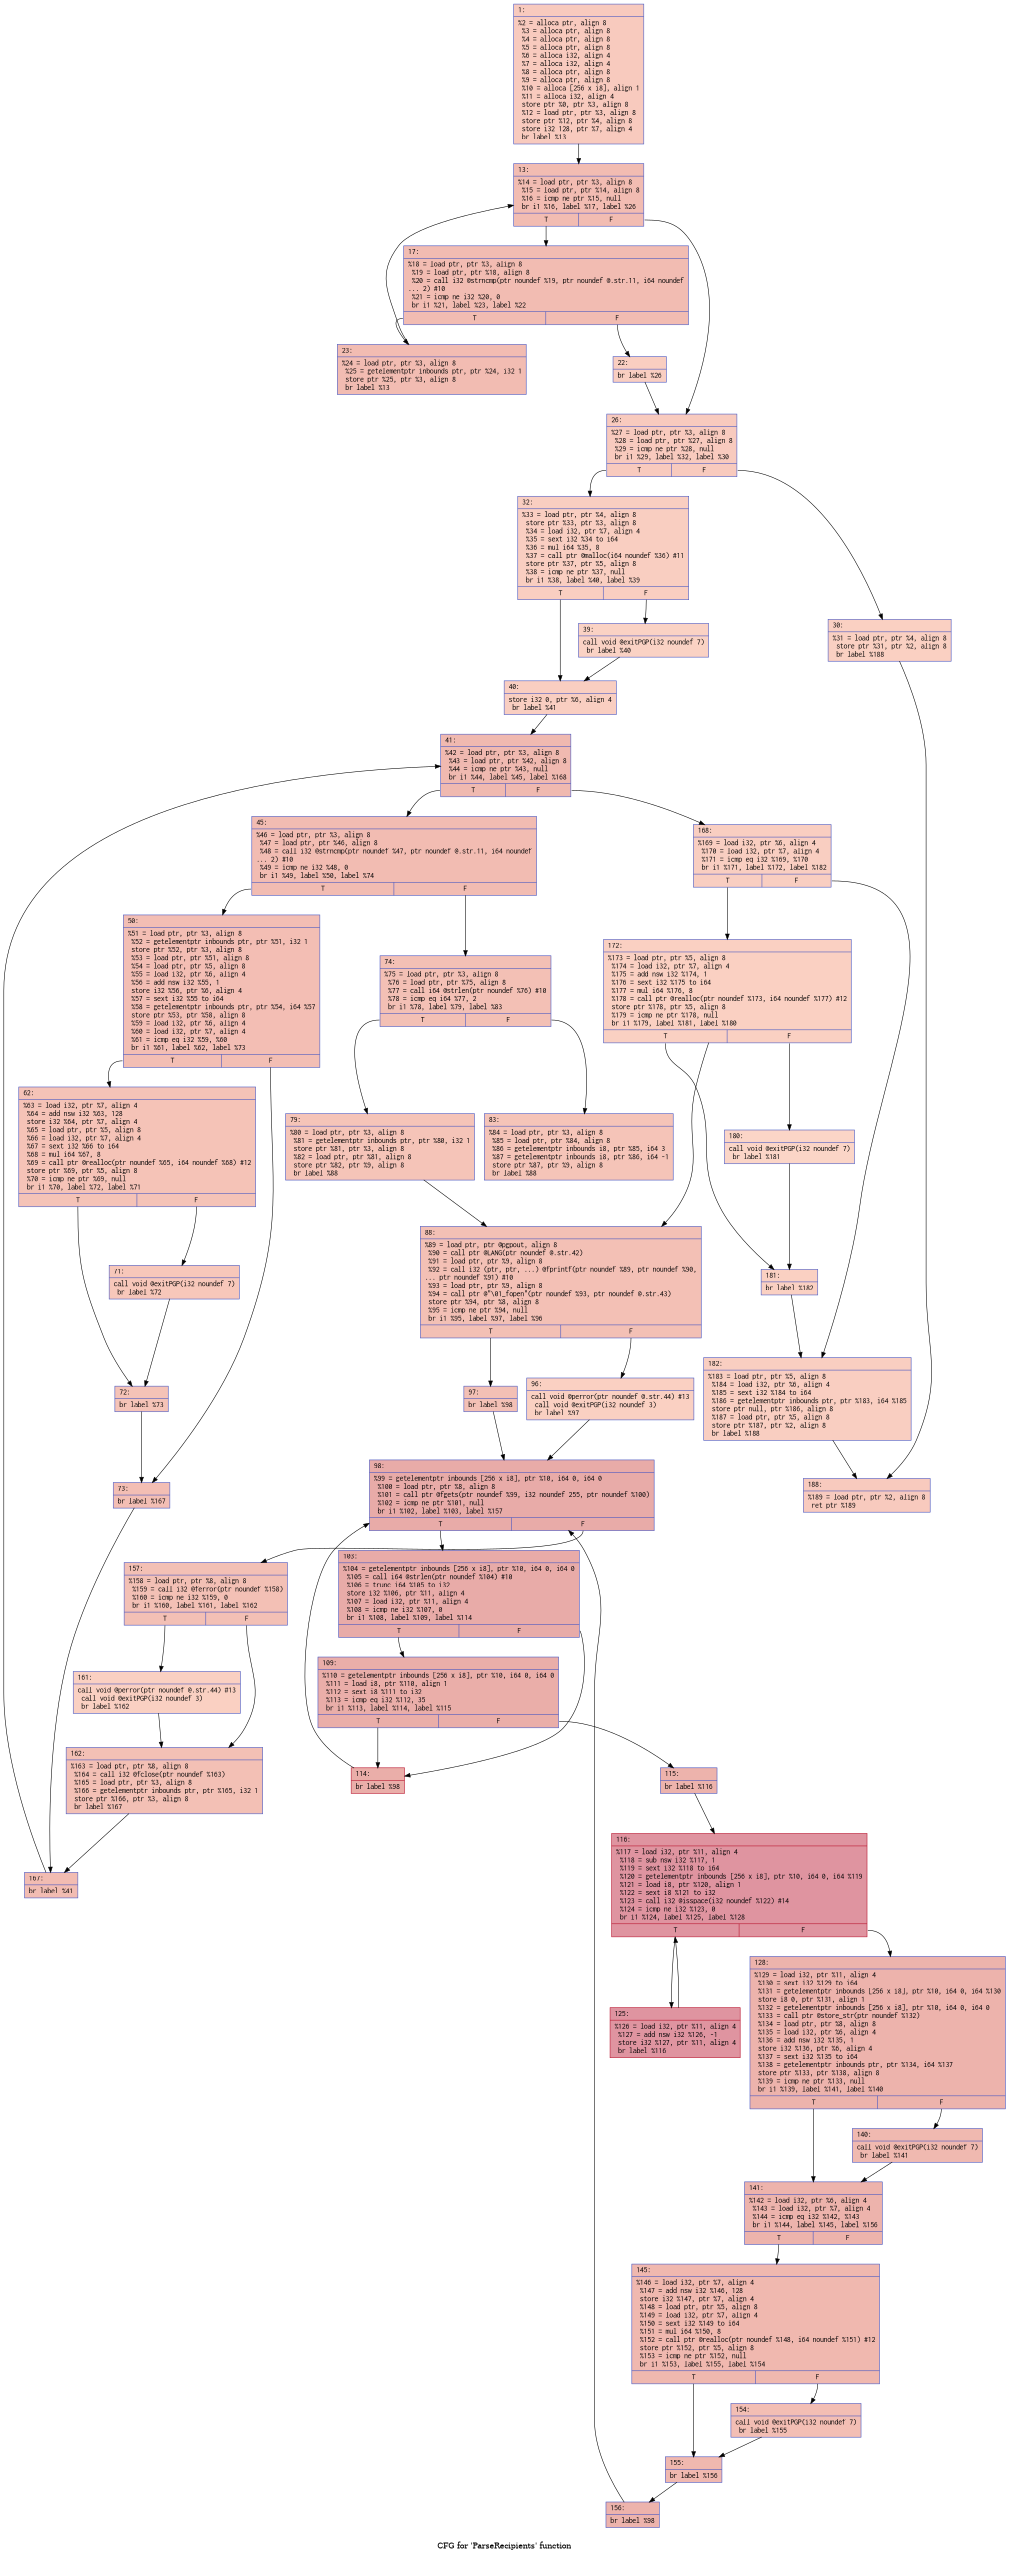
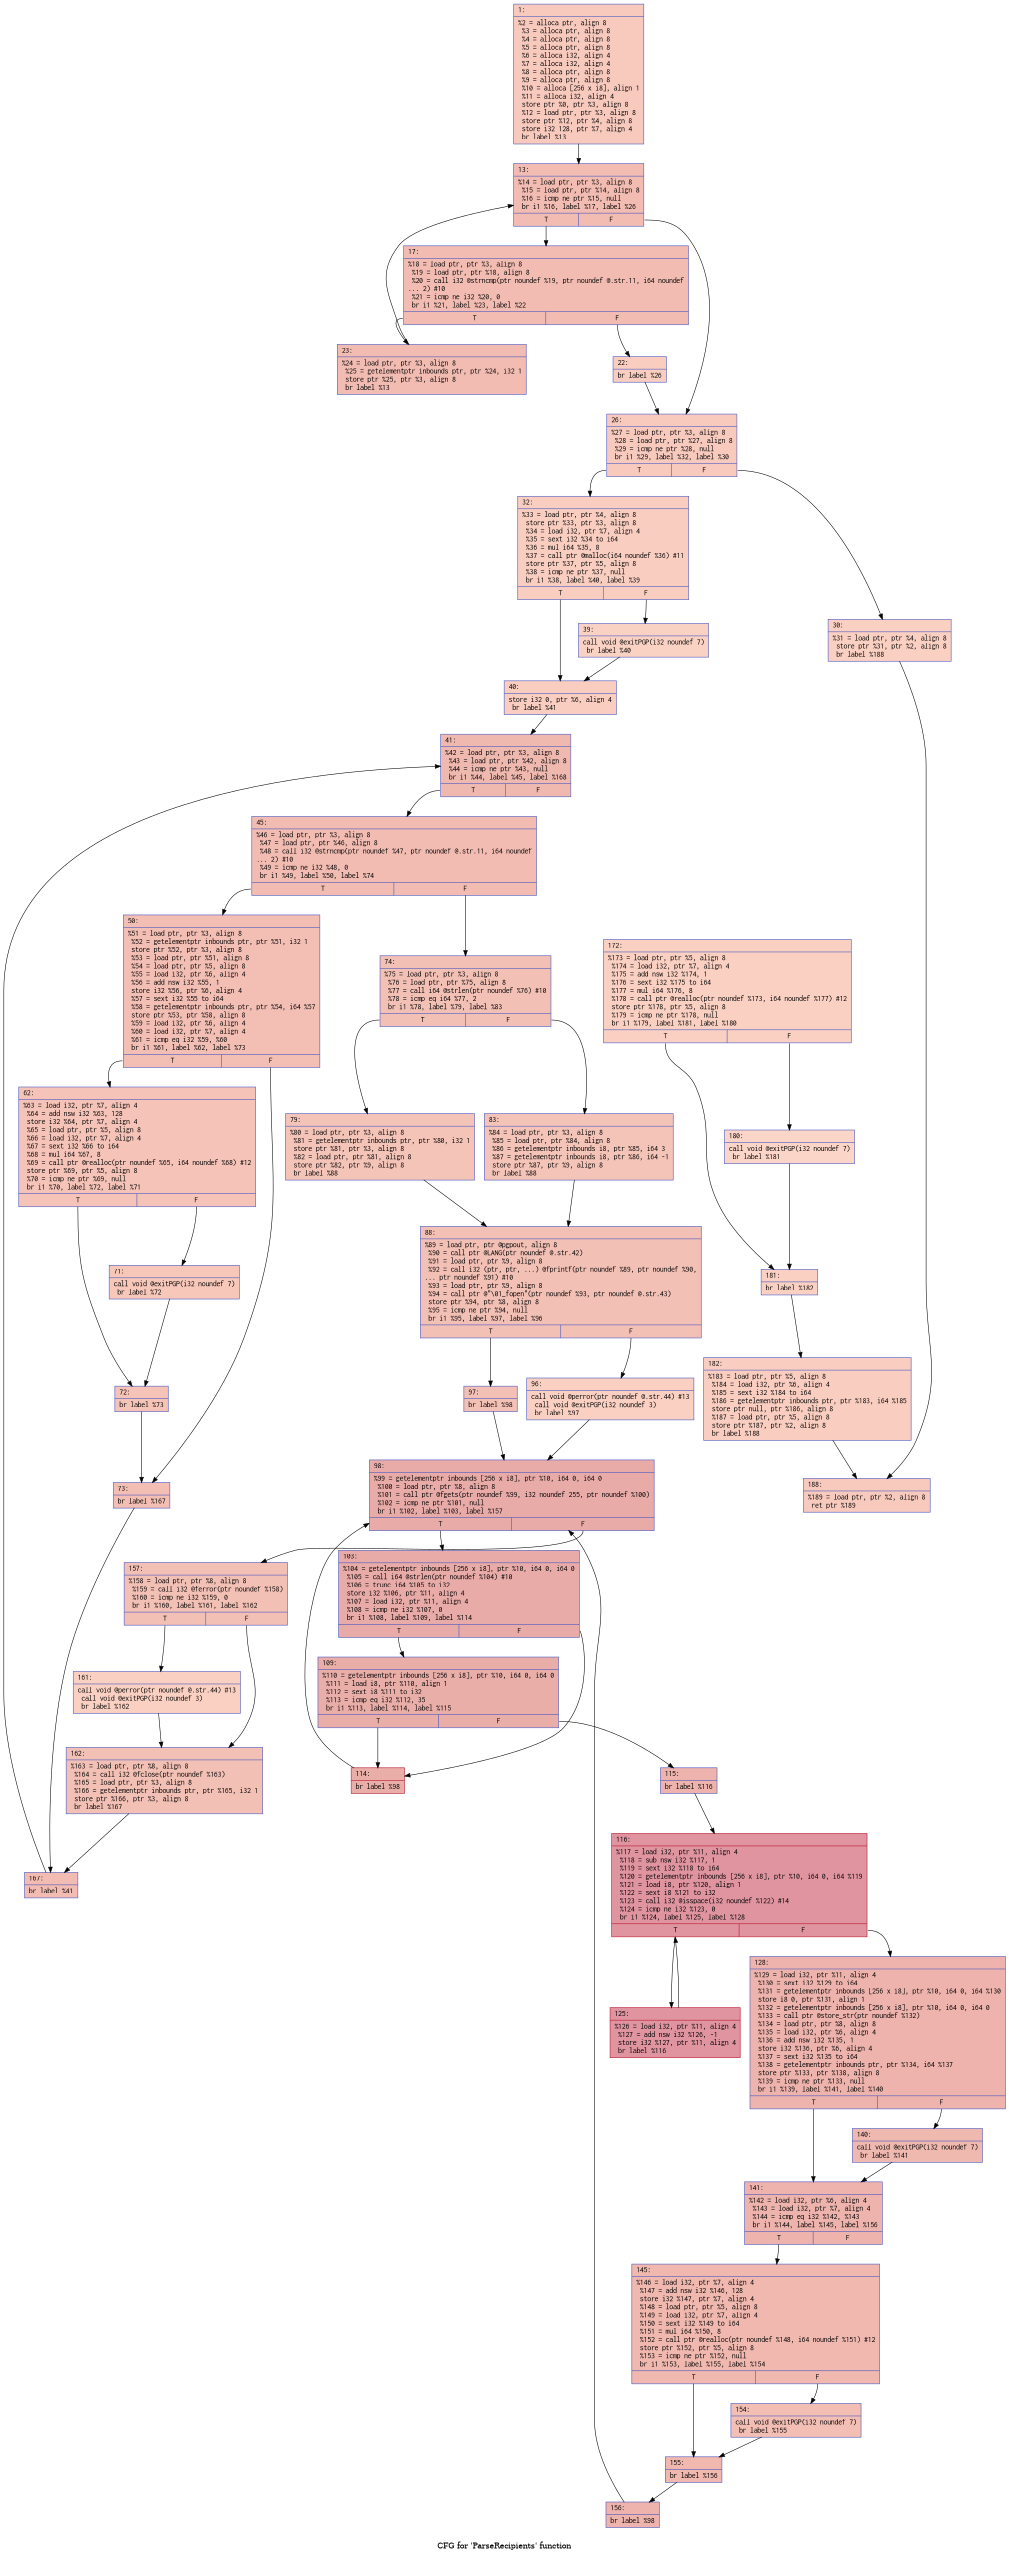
  digraph {
    label="CFG for 'ParseRecipients' function"
    node [color="#3d50c3ff" fillcolor="#e1675170" fontname=Courier shape=record style=filled]
    n1 [fillcolor="#ef886b70" label="{1:\l|  %2 = alloca ptr, align 8\l  %3 = alloca ptr, align 8\l  %4 = alloca ptr, align 8\l  %5 = alloca ptr, align 8\l  %6 = alloca i32, align 4\l  %7 = alloca i32, align 4\l  %8 = alloca ptr, align 8\l  %9 = alloca ptr, align 8\l  %10 = alloca [256 x i8], align 1\l  %11 = alloca i32, align 4\l  store ptr %0, ptr %3, align 8\l  %12 = load ptr, ptr %3, align 8\l  store ptr %12, ptr %4, align 8\l  store i32 128, ptr %7, align 4\l  br label %13\l}"]
    n2 [label="{13:\l|  %14 = load ptr, ptr %3, align 8\l  %15 = load ptr, ptr %14, align 8\l  %16 = icmp ne ptr %15, null\l  br i1 %16, label %17, label %26\l|{<s0>T|<s1>F}}"]
    n3 [label="{17:\l|  %18 = load ptr, ptr %3, align 8\l  %19 = load ptr, ptr %18, align 8\l  %20 = call i32 @strncmp(ptr noundef %19, ptr noundef @.str.11, i64 noundef\l... 2) #10\l  %21 = icmp ne i32 %20, 0\l  br i1 %21, label %23, label %22\l|{<s0>T|<s1>F}}"]
    n4 [fillcolor="#ef886b70" label="{26:\l|  %27 = load ptr, ptr %3, align 8\l  %28 = load ptr, ptr %27, align 8\l  %29 = icmp ne ptr %28, null\l  br i1 %29, label %32, label %30\l|{<s0>T|<s1>F}}"]
    n5 [label="{23:\l|  %24 = load ptr, ptr %3, align 8\l  %25 = getelementptr inbounds ptr, ptr %24, i32 1\l  store ptr %25, ptr %3, align 8\l  br label %13\l}"]
    n6 [fillcolor="#f2907270" label="{22:\l|  br label %26\l}"]
    n7 [fillcolor="#f2907270" label="{32:\l|  %33 = load ptr, ptr %4, align 8\l  store ptr %33, ptr %3, align 8\l  %34 = load i32, ptr %7, align 4\l  %35 = sext i32 %34 to i64\l  %36 = mul i64 %35, 8\l  %37 = call ptr @malloc(i64 noundef %36) #11\l  store ptr %37, ptr %5, align 8\l  %38 = icmp ne ptr %37, null\l  br i1 %38, label %40, label %39\l|{<s0>T|<s1>F}}"]
    n8 [fillcolor="#f3947570" label="{30:\l|  %31 = load ptr, ptr %4, align 8\l  store ptr %31, ptr %2, align 8\l  br label %188\l}"]
    n9 [fillcolor="#f2907270" label="{40:\l|  store i32 0, ptr %6, align 4\l  br label %41\l}"]
    n10 [fillcolor="#f4987a70" label="{39:\l|  call void @exitPGP(i32 noundef 7)\l  br label %40\l}"]
    n11 [fillcolor="#ef886b70" label="{188:\l|  %189 = load ptr, ptr %2, align 8\l  ret ptr %189\l}"]
    n12 [fillcolor="#de614d70" label="{41:\l|  %42 = load ptr, ptr %3, align 8\l  %43 = load ptr, ptr %42, align 8\l  %44 = icmp ne ptr %43, null\l  br i1 %44, label %45, label %168\l|{<s0>T|<s1>F}}"]
    n13 [label="{45:\l|  %46 = load ptr, ptr %3, align 8\l  %47 = load ptr, ptr %46, align 8\l  %48 = call i32 @strncmp(ptr noundef %47, ptr noundef @.str.11, i64 noundef\l... 2) #10\l  %49 = icmp ne i32 %48, 0\l  br i1 %49, label %50, label %74\l|{<s0>T|<s1>F}}"]
-   n14 [fillcolor="#f2907270" label="{168:\l|  %169 = load i32, ptr %6, align 4\l  %170 = load i32, ptr %7, align 4\l  %171 = icmp eq i32 %169, %170\l  br i1 %171, label %172, label %182\l|{<s0>T|<s1>F}}"]
    n15 [fillcolor="#e36c5570" label="{50:\l|  %51 = load ptr, ptr %3, align 8\l  %52 = getelementptr inbounds ptr, ptr %51, i32 1\l  store ptr %52, ptr %3, align 8\l  %53 = load ptr, ptr %51, align 8\l  %54 = load ptr, ptr %5, align 8\l  %55 = load i32, ptr %6, align 4\l  %56 = add nsw i32 %55, 1\l  store i32 %56, ptr %6, align 4\l  %57 = sext i32 %55 to i64\l  %58 = getelementptr inbounds ptr, ptr %54, i64 %57\l  store ptr %53, ptr %58, align 8\l  %59 = load i32, ptr %6, align 4\l  %60 = load i32, ptr %7, align 4\l  %61 = icmp eq i32 %59, %60\l  br i1 %61, label %62, label %73\l|{<s0>T|<s1>F}}"]
    n16 [fillcolor="#e5705870" label="{74:\l|  %75 = load ptr, ptr %3, align 8\l  %76 = load ptr, ptr %75, align 8\l  %77 = call i64 @strlen(ptr noundef %76) #10\l  %78 = icmp eq i64 %77, 2\l  br i1 %78, label %79, label %83\l|{<s0>T|<s1>F}}"]
    n17 [fillcolor="#f3947570" label="{172:\l|  %173 = load ptr, ptr %5, align 8\l  %174 = load i32, ptr %7, align 4\l  %175 = add nsw i32 %174, 1\l  %176 = sext i32 %175 to i64\l  %177 = mul i64 %176, 8\l  %178 = call ptr @realloc(ptr noundef %173, i64 noundef %177) #12\l  store ptr %178, ptr %5, align 8\l  %179 = icmp ne ptr %178, null\l  br i1 %179, label %181, label %180\l|{<s0>T|<s1>F}}"]
    n18 [fillcolor="#f2907270" label="{182:\l|  %183 = load ptr, ptr %5, align 8\l  %184 = load i32, ptr %6, align 4\l  %185 = sext i32 %184 to i64\l  %186 = getelementptr inbounds ptr, ptr %183, i64 %185\l  store ptr null, ptr %186, align 8\l  %187 = load ptr, ptr %5, align 8\l  store ptr %187, ptr %2, align 8\l  br label %188\l}"]
    n19 [fillcolor="#e8765c70" label="{62:\l|  %63 = load i32, ptr %7, align 4\l  %64 = add nsw i32 %63, 128\l  store i32 %64, ptr %7, align 4\l  %65 = load ptr, ptr %5, align 8\l  %66 = load i32, ptr %7, align 4\l  %67 = sext i32 %66 to i64\l  %68 = mul i64 %67, 8\l  %69 = call ptr @realloc(ptr noundef %65, i64 noundef %68) #12\l  store ptr %69, ptr %5, align 8\l  %70 = icmp ne ptr %69, null\l  br i1 %70, label %72, label %71\l|{<s0>T|<s1>F}}"]
    n20 [fillcolor="#e36c5570" label="{73:\l|  br label %167\l}"]
    n21 [fillcolor="#e97a5f70" label="{79:\l|  %80 = load ptr, ptr %3, align 8\l  %81 = getelementptr inbounds ptr, ptr %80, i32 1\l  store ptr %81, ptr %3, align 8\l  %82 = load ptr, ptr %81, align 8\l  store ptr %82, ptr %9, align 8\l  br label %88\l}"]
    n22 [fillcolor="#e97a5f70" label="{83:\l|  %84 = load ptr, ptr %3, align 8\l  %85 = load ptr, ptr %84, align 8\l  %86 = getelementptr inbounds i8, ptr %85, i64 3\l  %87 = getelementptr inbounds i8, ptr %86, i64 -1\l  store ptr %87, ptr %9, align 8\l  br label %88\l}"]
    n23 [fillcolor="#f3947570" label="{181:\l|  br label %182\l}"]
    n24 [fillcolor="#f5a08170" label="{180:\l|  call void @exitPGP(i32 noundef 7)\l  br label %181\l}"]
    n25 [fillcolor="#e8765c70" label="{72:\l|  br label %73\l}"]
    n26 [fillcolor="#ec7f6370" label="{71:\l|  call void @exitPGP(i32 noundef 7)\l  br label %72\l}"]
    n27 [label="{167:\l|  br label %41\l}"]
    n28 [fillcolor="#e5705870" label="{88:\l|  %89 = load ptr, ptr @pgpout, align 8\l  %90 = call ptr @LANG(ptr noundef @.str.42)\l  %91 = load ptr, ptr %9, align 8\l  %92 = call i32 (ptr, ptr, ...) @fprintf(ptr noundef %89, ptr noundef %90,\l... ptr noundef %91) #10\l  %93 = load ptr, ptr %9, align 8\l  %94 = call ptr @\"\\01_fopen\"(ptr noundef %93, ptr noundef @.str.43)\l  store ptr %94, ptr %8, align 8\l  %95 = icmp ne ptr %94, null\l  br i1 %95, label %97, label %96\l|{<s0>T|<s1>F}}"]
    n29 [fillcolor="#e5705870" label="{97:\l|  br label %98\l}"]
    n30 [fillcolor="#f3947570" label="{96:\l|  call void @perror(ptr noundef @.str.44) #13\l  call void @exitPGP(i32 noundef 3)\l  br label %97\l}"]
    n31 [fillcolor="#cc403a70" label="{98:\l|  %99 = getelementptr inbounds [256 x i8], ptr %10, i64 0, i64 0\l  %100 = load ptr, ptr %8, align 8\l  %101 = call ptr @fgets(ptr noundef %99, i32 noundef 255, ptr noundef %100)\l  %102 = icmp ne ptr %101, null\l  br i1 %102, label %103, label %157\l|{<s0>T|<s1>F}}"]
    n32 [fillcolor="#cc403a70" label="{103:\l|  %104 = getelementptr inbounds [256 x i8], ptr %10, i64 0, i64 0\l  %105 = call i64 @strlen(ptr noundef %104) #10\l  %106 = trunc i64 %105 to i32\l  store i32 %106, ptr %11, align 4\l  %107 = load i32, ptr %11, align 4\l  %108 = icmp ne i32 %107, 0\l  br i1 %108, label %109, label %114\l|{<s0>T|<s1>F}}"]
    n33 [fillcolor="#e5705870" label="{157:\l|  %158 = load ptr, ptr %8, align 8\l  %159 = call i32 @ferror(ptr noundef %158)\l  %160 = icmp ne i32 %159, 0\l  br i1 %160, label %161, label %162\l|{<s0>T|<s1>F}}"]
    n34 [fillcolor="#d0473d70" label="{109:\l|  %110 = getelementptr inbounds [256 x i8], ptr %10, i64 0, i64 0\l  %111 = load i8, ptr %110, align 1\l  %112 = sext i8 %111 to i32\l  %113 = icmp eq i32 %112, 35\l  br i1 %113, label %114, label %115\l|{<s0>T|<s1>F}}"]
    n35 [color="#b70d28ff" fillcolor="#d0473d70" label="{114:\l|  br label %98\l}"]
    n36 [fillcolor="#f3947570" label="{161:\l|  call void @perror(ptr noundef @.str.44) #13\l  call void @exitPGP(i32 noundef 3)\l  br label %162\l}"]
    n37 [fillcolor="#e5705870" label="{162:\l|  %163 = load ptr, ptr %8, align 8\l  %164 = call i32 @fclose(ptr noundef %163)\l  %165 = load ptr, ptr %3, align 8\l  %166 = getelementptr inbounds ptr, ptr %165, i32 1\l  store ptr %166, ptr %3, align 8\l  br label %167\l}"]
    n38 [fillcolor="#d6524470" label="{115:\l|  br label %116\l}"]
    n39 [color="#b70d28ff" fillcolor="#b70d2870" label="{116:\l|  %117 = load i32, ptr %11, align 4\l  %118 = sub nsw i32 %117, 1\l  %119 = sext i32 %118 to i64\l  %120 = getelementptr inbounds [256 x i8], ptr %10, i64 0, i64 %119\l  %121 = load i8, ptr %120, align 1\l  %122 = sext i8 %121 to i32\l  %123 = call i32 @isspace(i32 noundef %122) #14\l  %124 = icmp ne i32 %123, 0\l  br i1 %124, label %125, label %128\l|{<s0>T|<s1>F}}"]
    n40 [color="#b70d28ff" fillcolor="#b70d2870" label="{125:\l|  %126 = load i32, ptr %11, align 4\l  %127 = add nsw i32 %126, -1\l  store i32 %127, ptr %11, align 4\l  br label %116\l}"]
    n41 [fillcolor="#d6524470" label="{128:\l|  %129 = load i32, ptr %11, align 4\l  %130 = sext i32 %129 to i64\l  %131 = getelementptr inbounds [256 x i8], ptr %10, i64 0, i64 %130\l  store i8 0, ptr %131, align 1\l  %132 = getelementptr inbounds [256 x i8], ptr %10, i64 0, i64 0\l  %133 = call ptr @store_str(ptr noundef %132)\l  %134 = load ptr, ptr %8, align 8\l  %135 = load i32, ptr %6, align 4\l  %136 = add nsw i32 %135, 1\l  store i32 %136, ptr %6, align 4\l  %137 = sext i32 %135 to i64\l  %138 = getelementptr inbounds ptr, ptr %134, i64 %137\l  store ptr %133, ptr %138, align 8\l  %139 = icmp ne ptr %133, null\l  br i1 %139, label %141, label %140\l|{<s0>T|<s1>F}}"]
    n42 [fillcolor="#d6524470" label="{141:\l|  %142 = load i32, ptr %6, align 4\l  %143 = load i32, ptr %7, align 4\l  %144 = icmp eq i32 %142, %143\l  br i1 %144, label %145, label %156\l|{<s0>T|<s1>F}}"]
    n43 [fillcolor="#de614d70" label="{140:\l|  call void @exitPGP(i32 noundef 7)\l  br label %141\l}"]
    n44 [fillcolor="#dc5d4a70" label="{145:\l|  %146 = load i32, ptr %7, align 4\l  %147 = add nsw i32 %146, 128\l  store i32 %147, ptr %7, align 4\l  %148 = load ptr, ptr %5, align 8\l  %149 = load i32, ptr %7, align 4\l  %150 = sext i32 %149 to i64\l  %151 = mul i64 %150, 8\l  %152 = call ptr @realloc(ptr noundef %148, i64 noundef %151) #12\l  store ptr %152, ptr %5, align 8\l  %153 = icmp ne ptr %152, null\l  br i1 %153, label %155, label %154\l|{<s0>T|<s1>F}}"]
    n45 [fillcolor="#dc5d4a70" label="{155:\l|  br label %156\l}"]
    n46 [fillcolor="#e36c5570" label="{154:\l|  call void @exitPGP(i32 noundef 7)\l  br label %155\l}"]
    n47 [fillcolor="#d6524470" label="{156:\l|  br label %98\l}"]
    n1 -> n2
    n2 -> n3 [tailport=s0]
    n2 -> n4 [tailport=s1]
    n3 -> n5 [tailport=s0]
    n3 -> n6 [tailport=s1]
    n4 -> n7 [tailport=s0]
    n4 -> n8 [tailport=s1]
    n5 -> n2
    n6 -> n4
    n7 -> n9 [tailport=s0]
    n7 -> n10 [tailport=s1]
    n8 -> n11
    n9 -> n12
    n10 -> n9
    n12 -> n13 [tailport=s0]
-   n12 -> n14 [tailport=s1]
    n13 -> n15 [tailport=s0]
    n13 -> n16 [tailport=s1]
-   n14 -> n17 [tailport=s0]
-   n14 -> n18 [tailport=s1]
    n15 -> n19 [tailport=s0]
    n15 -> n20 [tailport=s1]
    n16 -> n21 [tailport=s0]
    n16 -> n22 [tailport=s1]
    n17 -> n23 [tailport=s0]
    n17 -> n24 [tailport=s1]
    n18 -> n11
    n19 -> n25 [tailport=s0]
    n19 -> n26 [tailport=s1]
    n20 -> n27
    n21 -> n28
-   n17 -> n28
+   n22 -> n28
    n23 -> n18
    n24 -> n23
    n25 -> n20
    n26 -> n25
    n27 -> n12
    n28 -> n29 [tailport=s0]
    n28 -> n30 [tailport=s1]
    n29 -> n31
    n30 -> n31
    n31 -> n32 [tailport=s0]
    n31 -> n33 [tailport=s1]
    n32 -> n34 [tailport=s0]
    n32 -> n35 [tailport=s1]
    n33 -> n36 [tailport=s0]
    n33 -> n37 [tailport=s1]
    n34 -> n35 [tailport=s0]
    n34 -> n38 [tailport=s1]
    n35 -> n31
    n36 -> n37
    n37 -> n27
    n38 -> n39
    n39 -> n40 [tailport=s0]
    n39 -> n41 [tailport=s1]
    n40 -> n39
    n41 -> n42 [tailport=s0]
    n41 -> n43 [tailport=s1]
    n42 -> n44 [tailport=s0]
    n43 -> n42
    n44 -> n45 [tailport=s0]
    n44 -> n46 [tailport=s1]
    n45 -> n47
    n46 -> n45
    n47 -> n31
  }
